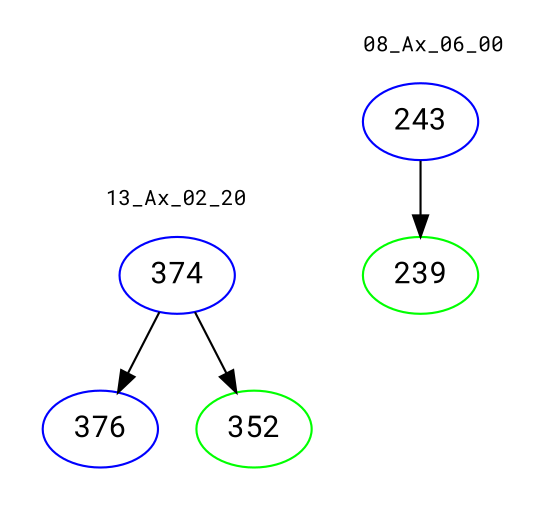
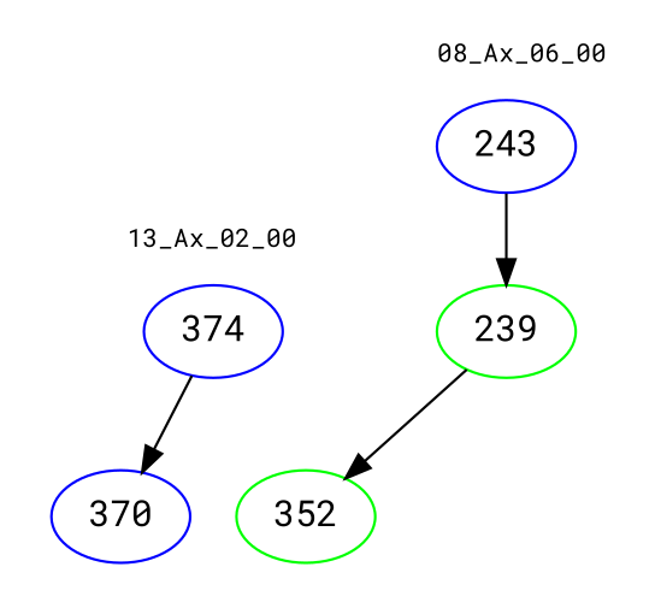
  digraph {
    fontname="Roboto Mono"
    node [color=blue fontname="Roboto Mono"]
    edge [color=black fontname="Roboto Mono"]
    n1 [label=374]
    n2 [color=green label=352]
-   n3 [label=376]
+   n3 [label=370]
    n4 [label=243]
    n5 [color=green label=239]
    subgraph cluster_1 {
      color=white
      fontsize=10
-     label="13_Ax_02_20"
+     label="13_Ax_02_00"
      n1
      n2
      n3
    }
    subgraph cluster_2 {
      color=white
      fontsize=10
      label="08_Ax_06_00"
      n4
      n5
    }
-   n1 -> n2
+   n5 -> n2
    n1 -> n3
    n4 -> n5
  }
